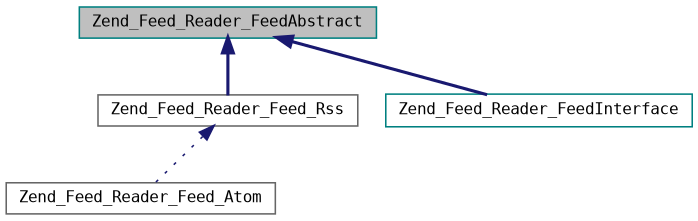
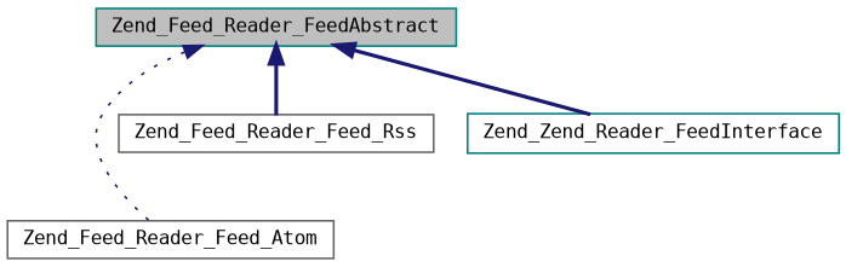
  digraph {
    fontname="DejaVu Sans Mono"
    node [color=teal fillcolor=white fontname="DejaVu Sans Mono" fontsize=10 shape=record style=filled]
    edge [color=midnightblue dir=back fontname="DejaVu Sans Mono" fontsize=10 labelfontname=Helvetica labelfontsize=10 style=bold]
    n1 [fillcolor=grey75 fontcolor=black height=0.2 label=Zend_Feed_Reader_FeedAbstract width=0.4]
    n2 [color=gray40 height=0.2 label=Zend_Feed_Reader_Feed_Atom width=0.4]
    n3 [color=gray40 height=0.2 label=Zend_Feed_Reader_Feed_Rss width=0.4]
-   n4 [height=0.2 label=Zend_Feed_Reader_FeedInterface width=0.4]
-   n3 -> n2 [style=dotted]
+   n4 [height=0.2 label=Zend_Zend_Reader_FeedInterface width=0.4]
+   n1 -> n2 [style=dotted]
    n1 -> n3
    n1 -> n4
  }
